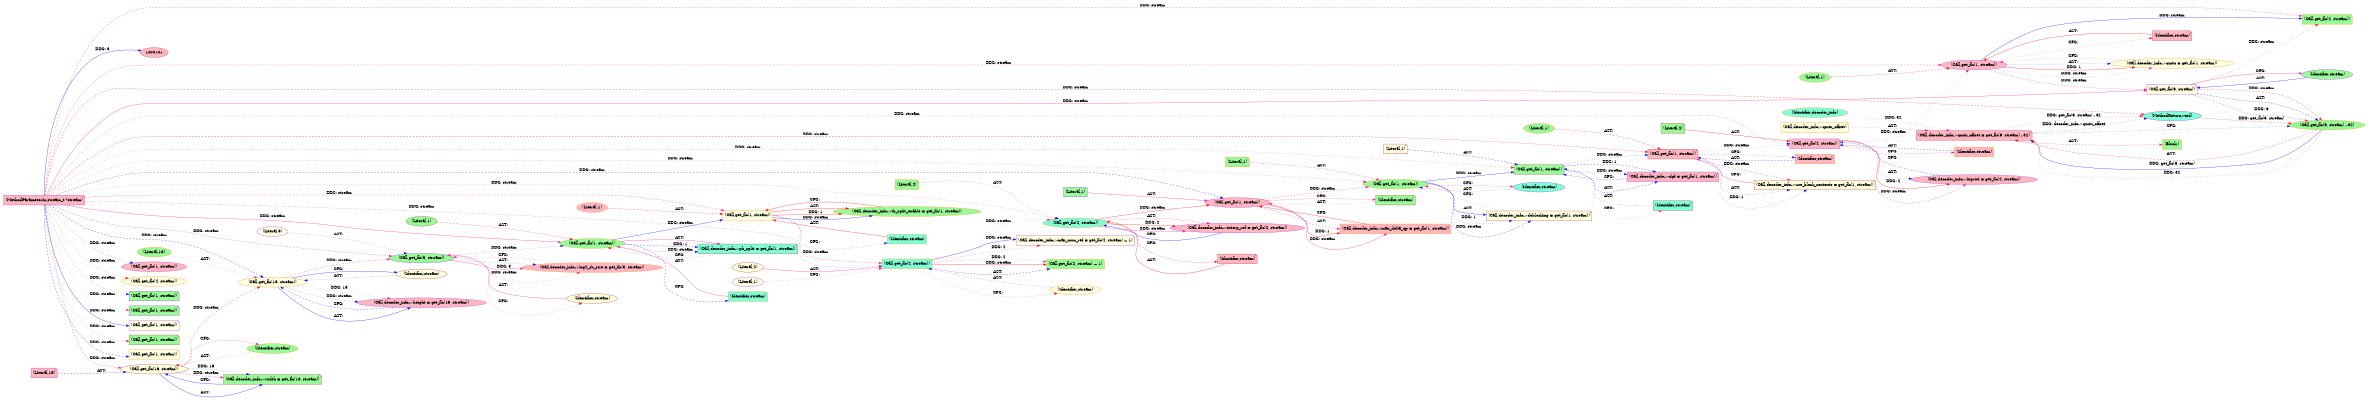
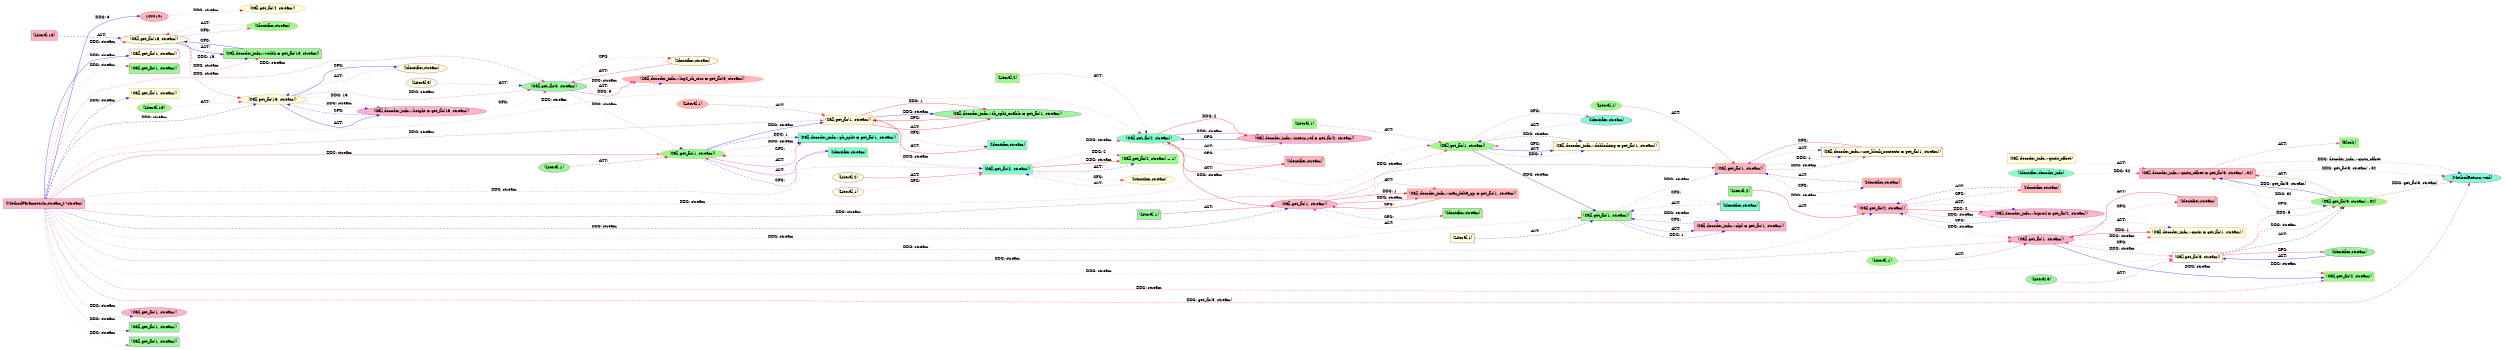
  digraph {
    rankdir=LR
    node [color=darkorange fillcolor=palegreen shape=note style=filled]
    edge [color=blue style=dotted]
    n1 [color=brown fillcolor=lightpink label="(Call,decoder_info->qmtx_offset = get_flc(6, stream) - 32)"]
    n2 [label="(Call,get_flc(6, stream) - 32)" shape=ellipse]
    n3 [color=purple fillcolor=aquamarine label="(MethodReturn,void)" shape=ellipse]
    n4 [label="(Block,)"]
    n5 [color=purple fillcolor=lightyellow label="(Call,get_flc(6, stream))"]
    n6 [label="(Call,get_flc(2, stream))"]
    n7 [color=purple label="(Identifier,stream)" shape=ellipse]
    n8 [color=purple fillcolor=lightpink label="(Call,get_flc(1, stream))" shape=ellipse]
-   n9 [fillcolor=lightyellow label="(Call,decoder_info->qmtx = get_flc(1, stream))" shape=ellipse]
+   n9 [fillcolor=lightyellow label="(Call,decoder_info->qmtx = get_flc(1, stream))"]
    n10 [color=brown fillcolor=lightpink label="(Identifier,stream)"]
    n11 [color=purple fillcolor=lightpink label="(Call,get_flc(2, stream))"]
    n12 [fillcolor=lightpink label="(Identifier,stream)"]
    n13 [color=purple fillcolor=lightpink label="(Call,decoder_info->bipred = get_flc(2, stream))" shape=ellipse]
    n14 [color=brown fillcolor=lightpink label="(Call,get_flc(1, stream))"]
    n15 [color=brown fillcolor=lightyellow label="(Call,decoder_info->use_block_contexts = get_flc(1, stream))"]
    n16 [fillcolor=lightpink label="(Identifier,stream)"]
    n17 [color=brown label="(Call,get_flc(1, stream))"]
    n18 [color=purple fillcolor=lightpink label="(Call,decoder_info->clpf = get_flc(1, stream))"]
    n19 [color=brown fillcolor=aquamarine label="(Identifier,stream)"]
    n20 [label="(Call,get_flc(1, stream))" shape=ellipse]
    n21 [color=brown fillcolor=lightyellow label="(Call,decoder_info->deblocking = get_flc(1, stream))"]
    n22 [color=purple fillcolor=aquamarine label="(Identifier,stream)" shape=ellipse]
    n23 [color=purple fillcolor=lightpink label="(Call,get_flc(1, stream))" shape=ellipse]
    n24 [color=brown label="(Identifier,stream)"]
    n25 [fillcolor=lightpink label="(Call,decoder_info->max_delta_qp = get_flc(1, stream))"]
    n26 [fillcolor=aquamarine label="(Call,get_flc(2, stream))" shape=ellipse]
    n27 [color=purple fillcolor=lightpink label="(Call,decoder_info->interp_ref = get_flc(2, stream))" shape=ellipse]
    n28 [color=brown fillcolor=lightpink label="(Identifier,stream)"]
    n29 [fillcolor=aquamarine label="(Call,get_flc(2, stream))"]
    n30 [fillcolor=lightyellow label="(Identifier,stream)" shape=ellipse]
-   n31 [color=purple fillcolor=lightyellow label="(Call,decoder_info->max_num_ref = get_flc(2, stream) + 1)"]
    n32 [label="(Call,get_flc(2, stream) + 1)"]
    n33 [fillcolor=lightyellow label="(Call,get_flc(1, stream))"]
    n34 [fillcolor=aquamarine label="(Identifier,stream)"]
-   n35 [label="(Call,decoder_info->tb_split_enable = get_flc(1, stream))" shape=ellipse]
+   n35 [color=purple label="(Call,decoder_info->tb_split_enable = get_flc(1, stream))" shape=ellipse]
    n36 [label="(Call,get_flc(1, stream))" shape=ellipse]
    n37 [fillcolor=aquamarine label="(Identifier,stream)"]
    n38 [color=brown fillcolor=aquamarine label="(Call,decoder_info->pb_split = get_flc(1, stream))"]
    n39 [color=purple label="(Call,get_flc(3, stream))" shape=ellipse]
    n40 [fillcolor=lightpink label="(Call,decoder_info->log2_sb_size = get_flc(3, stream))" shape=ellipse]
    n41 [color=brown fillcolor=lightyellow label="(Identifier,stream)" shape=ellipse]
    n42 [fillcolor=lightyellow label="(Call,get_flc(16, stream))" shape=ellipse]
    n43 [color=purple fillcolor=lightpink label="(Call,decoder_info->height = get_flc(16, stream))" shape=ellipse]
    n44 [color=brown fillcolor=lightyellow label="(Identifier,stream)" shape=ellipse]
    n45 [color=brown fillcolor=lightyellow label="(Call,get_flc(16, stream))" shape=ellipse]
    n46 [label="(Identifier,stream)" shape=ellipse]
    n47 [color=brown label="(Call,decoder_info->width = get_flc(16, stream))"]
    n48 [color=purple fillcolor=lightpink label="(MethodParameterIn,stream_t *stream)"]
    n49 [color=purple fillcolor=lightpink label="(Call,get_flc(1, stream))" shape=ellipse]
    n50 [fillcolor=lightyellow label="(Call,get_flc(4, stream))" shape=ellipse]
    n51 [color=purple label="(Call,get_flc(1, stream))"]
    n52 [color=purple label="(Call,get_flc(1, stream))"]
    n53 [color=purple fillcolor=lightyellow label="(Call,get_flc(1, stream))"]
    n54 [color=brown label="(Call,get_flc(1, stream))"]
    n55 [fillcolor=lightyellow label="(Call,get_flc(1, stream))"]
    1000101 [color=brown fillcolor=lightpink shape=ellipse]
    n57 [color=purple fillcolor=lightpink label="(Literal,16)"]
    n58 [label="(Literal,1)" shape=ellipse]
    n59 [label="(Literal,2)"]
    n60 [color=brown fillcolor=lightyellow label="(Literal,2)" shape=ellipse]
    n61 [color=purple label="(Literal,1)"]
    n62 [label="(Literal,1)" shape=ellipse]
    n63 [color=purple fillcolor=lightyellow label="(Literal,3)" shape=ellipse]
    n64 [fillcolor=lightyellow label="(Call,decoder_info->qmtx_offset)"]
    n65 [color=brown fillcolor=lightyellow label="(Literal,1)"]
    n66 [color=purple fillcolor=lightyellow label="(Literal,1)" shape=ellipse]
    n67 [label="(Literal,16)" shape=ellipse]
+   n68 [color=purple label="(Literal,6)" shape=ellipse]
    n69 [color=brown label="(Literal,1)" shape=ellipse]
    n70 [fillcolor=aquamarine label="(Identifier,decoder_info)" shape=ellipse]
    n71 [label="(Literal,1)"]
    n72 [color=brown label="(Literal,2)"]
    n73 [fillcolor=lightpink label="(Literal,1)" shape=ellipse]
    n1 -> n2 [label="CFG: "]
    n1 -> n3 [label="DDG: decoder_info->qmtx_offset"]
    n1 -> n3 [color=red label="DDG: get_flc(6, stream) - 32"]
    n1 -> n4 [color=deeppink label="AST: " style=dashed]
    n2 -> n1 [color=red label="AST: " style=dashed]
    n2 -> n1 [label="DDG: get_flc(6, stream)" style=solid]
    n2 -> n1 [color=red label="DDG: 32"]
-   n3 -> n2 [color=red label="DDG: get_flc(6, stream)" style=dashed]
+   n2 -> n3 [color=red label="DDG: get_flc(6, stream)" style=dashed]
    n5 -> n2 [label="AST: " style=dashed]
    n5 -> n2 [color=deeppink label="DDG: 6" style=dashed]
    n5 -> n2 [color=red label="DDG: stream" style=dashed]
    n5 -> n6 [color=red label="DDG: stream"]
    n5 -> n7 [color=deeppink label="CFG: " style=solid]
    n7 -> n5 [label="AST: " style=solid]
    n8 -> n5 [color=deeppink label="DDG: stream" style=dashed]
    n8 -> n6 [label="DDG: stream" style=solid]
    n8 -> n9 [label="AST: "]
    n8 -> n9 [color=red label="DDG: 1" style=solid]
    n8 -> n9 [color=deeppink label="DDG: stream"]
    n8 -> n10 [color=red label="CFG: "]
    n9 -> n8 [color=deeppink label="CFG: "]
    n10 -> n8 [color=red label="AST: " style=solid]
    n11 -> n8 [color=red label="DDG: stream"]
    n11 -> n12 [color=deeppink label="CFG: " style=dashed]
    n11 -> n13 [label="AST: "]
    n11 -> n13 [color=red label="DDG: 2" style=solid]
    n11 -> n13 [color=deeppink label="DDG: stream" style=dashed]
    n12 -> n11 [label="AST: " style=dashed]
    n13 -> n11 [label="CFG: " style=dashed]
    n14 -> n11 [color=deeppink label="DDG: stream"]
    n14 -> n15 [label="AST: "]
    n14 -> n15 [label="DDG: 1"]
    n14 -> n15 [color=deeppink label="DDG: stream" style=dashed]
    n14 -> n16 [label="CFG: "]
    n15 -> n14 [color=deeppink label="CFG: " style=solid]
    n16 -> n14 [label="AST: " style=dashed]
    n17 -> n14 [label="DDG: stream"]
    n17 -> n18 [label="AST: " style=dashed]
    n17 -> n18 [label="DDG: 1" style=dashed]
    n17 -> n18 [label="DDG: stream"]
    n17 -> n19 [color=deeppink label="CFG: "]
    n18 -> n17 [label="CFG: " style=dashed]
    n19 -> n17 [label="AST: "]
    n20 -> n17 [label="DDG: stream" style=solid]
    n20 -> n21 [label="AST: " style=solid]
    n20 -> n21 [label="DDG: 1"]
    n20 -> n21 [label="DDG: stream" style=dashed]
    n20 -> n22 [color=deeppink label="CFG: " style=dashed]
    n21 -> n20 [color=deeppink label="CFG: "]
    n22 -> n20 [label="AST: "]
    n23 -> n20 [color=deeppink label="DDG: stream" style=dashed]
    n23 -> n24 [color=deeppink label="CFG: " style=dashed]
    n23 -> n25 [color=deeppink label="AST: " style=dashed]
    n23 -> n25 [color=red label="DDG: 1" style=solid]
    n23 -> n25 [color=deeppink label="DDG: stream" style=solid]
    n24 -> n23 [color=deeppink label="AST: "]
    n25 -> n23 [color=red label="CFG: " style=solid]
    n26 -> n23 [color=red label="DDG: stream" style=solid]
    n26 -> n27 [color=deeppink label="AST: " style=dashed]
    n26 -> n27 [color=red label="DDG: 2" style=solid]
    n26 -> n27 [color=deeppink label="DDG: stream" style=solid]
    n26 -> n28 [color=red label="CFG: " style=dashed]
    n27 -> n26 [label="CFG: " style=solid]
    n28 -> n26 [color=red label="AST: " style=solid]
    n29 -> n26 [color=deeppink label="DDG: stream"]
    n29 -> n30 [color=red label="CFG: "]
-   n29 -> n31 [color=red label="DDG: 2"]
-   n29 -> n31 [label="DDG: stream" style=solid]
    n29 -> n32 [label="AST: " style=dashed]
    n29 -> n32 [color=deeppink label="DDG: 2"]
    n29 -> n32 [color=red label="DDG: stream" style=solid]
    n30 -> n29 [label="AST: "]
    n33 -> n29 [color=deeppink label="DDG: stream" style=dashed]
    n33 -> n34 [label="CFG: "]
    n33 -> n35 [color=red label="AST: " style=solid]
    n33 -> n35 [color=red label="DDG: 1" style=solid]
    n33 -> n35 [label="DDG: stream" style=solid]
    n34 -> n33 [color=red label="AST: " style=solid]
    n35 -> n33 [color=red label="CFG: " style=solid]
    n36 -> n33 [label="DDG: stream" style=solid]
    n36 -> n37 [label="CFG: " style=dashed]
    n36 -> n38 [color=deeppink label="AST: " style=solid]
    n36 -> n38 [label="DDG: 1" style=dashed]
    n36 -> n38 [label="DDG: stream"]
    n37 -> n36 [color=deeppink label="AST: " style=solid]
    n38 -> n36 [color=red label="CFG: "]
    n39 -> n36 [label="DDG: stream"]
    n39 -> n40 [label="AST: "]
    n39 -> n40 [color=deeppink label="DDG: 3" style=solid]
    n39 -> n40 [color=deeppink label="DDG: stream"]
    n39 -> n41 [color=red label="CFG: "]
-   n40 -> n39 [color=deeppink label="CFG: "]
+   n43 -> n39 [color=deeppink label="CFG: "]
    n41 -> n39 [color=deeppink label="AST: " style=solid]
    n42 -> n39 [color=deeppink label="DDG: stream" style=dashed]
    n42 -> n43 [label="AST: " style=solid]
    n42 -> n43 [color=deeppink label="DDG: 16"]
    n42 -> n43 [label="DDG: stream"]
    n42 -> n44 [label="CFG: " style=solid]
    n43 -> n42 [label="CFG: " style=dashed]
    n44 -> n42 [label="AST: "]
    n45 -> n42 [color=red label="DDG: stream" style=dashed]
    n45 -> n46 [color=deeppink label="CFG: " style=dashed]
    n45 -> n47 [label="AST: " style=solid]
    n45 -> n47 [label="DDG: 16"]
    n45 -> n47 [color=deeppink label="DDG: stream" style=dashed]
    n46 -> n45 [color=red label="AST: "]
    n47 -> n45 [label="CFG: " style=solid]
-   n48 -> n3 [color=red label="DDG: stream" style=dashed]
-   n48 -> n5 [color=deeppink label="DDG: stream" style=solid]
+   n48 -> n3 [color=red label="DDG: get_flc(6, stream)" style=dashed]
+   n48 -> n5 [color=deeppink label="DDG: stream"]
    n48 -> n6 [color=deeppink label="DDG: stream" style=dashed]
    n48 -> n8 [color=deeppink label="DDG: stream" style=dashed]
    n48 -> n11 [label="DDG: stream"]
    n48 -> n14 [color=red label="DDG: stream" style=dashed]
    n48 -> n17 [color=red label="DDG: stream"]
    n48 -> n20 [color=red label="DDG: stream"]
    n48 -> n23 [label="DDG: stream" style=dashed]
    n48 -> n26 [color=red label="DDG: stream"]
    n48 -> n29 [label="DDG: stream"]
    n48 -> n33 [color=deeppink label="DDG: stream" style=dashed]
    n48 -> n36 [color=deeppink label="DDG: stream" style=solid]
    n48 -> n39 [color=deeppink label="DDG: stream" style=dashed]
    n48 -> n42 [label="DDG: stream" style=dashed]
    n48 -> n45 [color=deeppink label="DDG: stream" style=dashed]
    n48 -> n49 [label="DDG: stream"]
-   n48 -> n50 [color=red label="DDG: stream"]
+   1000101 -> n50 [color=red label="DDG: stream"]
    n48 -> n51 [label="DDG: stream"]
    n48 -> n52 [color=deeppink label="DDG: stream"]
    n48 -> n53 [label="DDG: stream" style=solid]
    n48 -> n54 [color=red label="DDG: stream"]
    n48 -> n55 [label="DDG: stream" style=dashed]
    n48 -> 1000101 [label="DDG: 3" style=solid]
    n57 -> n45 [label="AST: " style=dashed]
    n58 -> n8 [color=red label="AST: " style=dashed]
    n59 -> n26 [label="AST: "]
    n60 -> n29 [color=deeppink label="AST: " style=solid]
    n61 -> n23 [color=deeppink label="AST: " style=solid]
    n62 -> n14 [color=red label="AST: " style=dashed]
    n63 -> n39 [label="AST: "]
    n64 -> n1 [color=deeppink label="AST: "]
    n65 -> n17 [label="AST: " style=dashed]
    n66 -> n29 [color=deeppink label="CFG: "]
    n67 -> n42 [color=deeppink label="AST: "]
+   n68 -> n5 [color=deeppink label="AST: " style=dashed]
    n69 -> n36 [color=red label="AST: " style=dashed]
    n70 -> n1 [color=deeppink label="DDG: 32"]
    n71 -> n20 [color=deeppink label="AST: " style=dashed]
    n72 -> n11 [color=red label="AST: " style=solid]
    n73 -> n33 [color=red label="AST: " style=dashed]
  }
